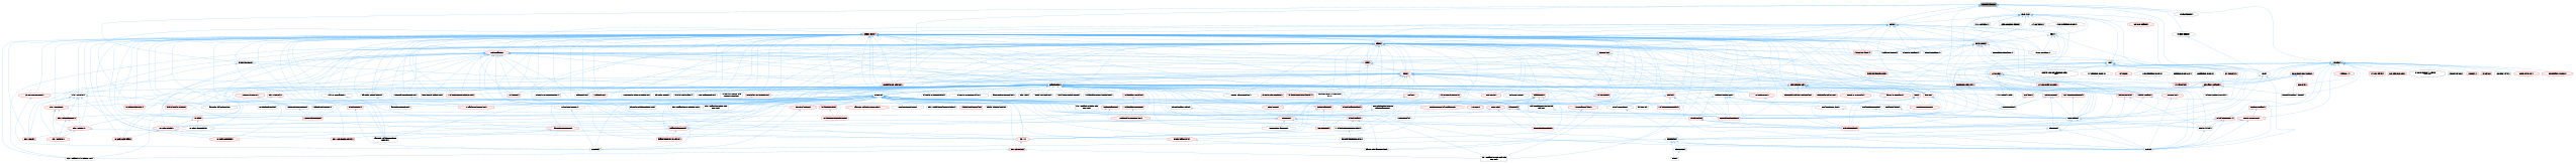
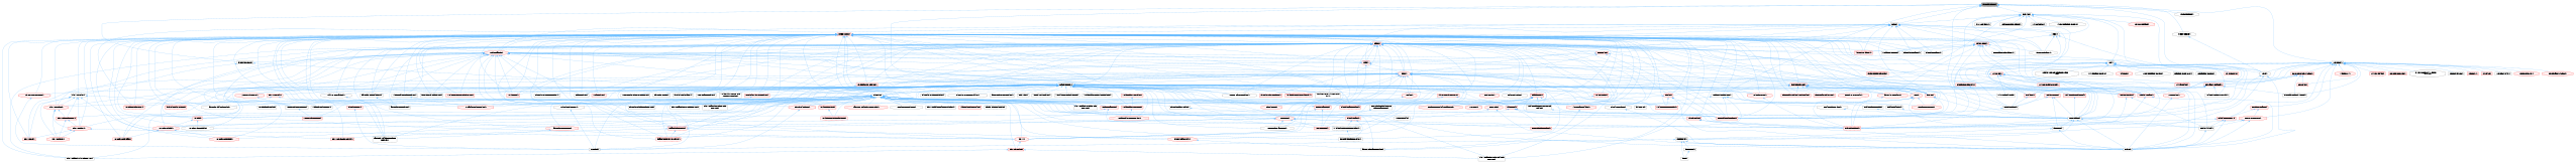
  digraph {
    node [color=red fillcolor="#FFF0F0" fontname=Helvetica fontsize=10 shape=octagon style=filled]
    edge [color=steelblue1 dir=back fontname=Helvetica fontsize=10 labelfontname=Helvetica labelfontsize=10 style=solid]
    n1 [color=gray40 fillcolor=grey60 fontcolor=black height=0.2 label="ThreadSingleton.h" shape=cylinder width=0.4]
    n2 [color=grey40 fillcolor=white height=0.2 label="BlueprintSupport.h" shape=box width=0.4]
    n3 [color=grey40 fillcolor=white height=0.2 label="Core.h" width=0.4]
    n4 [color=grey40 fillcolor=white height=0.2 label="CoreMisc.h" shape=box width=0.4]
    n5 [color=grey40 fillcolor=white height=0.2 label="CoreSharedPCH.h" shape=note width=0.4]
    n6 [color=grey40 fillcolor=white height=0.2 label="Script.h" shape=box width=0.4]
    n7 [color=grey40 fillcolor=white height=0.2 label="SoftObjectPath.h" shape=note width=0.4]
    n8 [color=grey40 fillcolor=white height=0.2 label="UObjectThreadContext.h" shape=box width=0.4]
    n9 [color=grey40 fillcolor=white height=0.2 label="MemStack.h" shape=note width=0.4]
    n10 [color=grey40 fillcolor=white height=0.2 label="ThreadIdleStats.h" width=0.4]
    n11 [color=grey40 fillcolor=white height=0.2 label="ThreadingBase.h" width=0.4]
    n12 [color=grey40 fillcolor=white height=0.2 label="Blueprint.h" shape=note width=0.4]
    n13 [color=grey40 fillcolor=white height=0.2 label="RigVMFunction.h" shape=cylinder width=0.4]
    n14 [color=grey40 fillcolor=white height=0.2 label="Engine.h" shape=note width=0.4]
    n15 [color=grey40 fillcolor=white height=0.2 label="CoreUObject.h" shape=box width=0.4]
    n16 [color=grey40 fillcolor=white height=0.2 label="SlateBasics.h" shape=cylinder width=0.4]
    n17 [color=grey40 fillcolor=white height=0.2 label="App.h" shape=cylinder width=0.4]
    n18 [height=0.2 label="PhysicsPublic.h" shape=note width=0.4]
    n19 [color=grey40 fillcolor=white height=0.2 label="AvoidanceManager.h" shape=note width=0.4]
    n20 [height=0.2 label="EngineBaseTypes.h" shape=box width=0.4]
    n21 [height=0.2 label="IOSInputInterface.h" width=0.4]
    n22 [color=grey40 fillcolor=white height=0.2 label="LinuxApplication.h" shape=note width=0.4]
    n23 [color=grey40 fillcolor=white height=0.2 label="MediaIOCorePlayerBase.h" shape=note width=0.4]
    n24 [height=0.2 label="ModuleManager.h" shape=note width=0.4]
    n25 [color=grey40 fillcolor=white height=0.2 label="NullApplication.h" shape=note width=0.4]
    n26 [color=grey40 fillcolor=white height=0.2 label="Stack.h" shape=note width=0.4]
    n27 [color=grey40 fillcolor=white height=0.2 label="WindowsFeedbackContext.h" width=0.4]
    n28 [height=0.2 label="CoreUObjectSharedPCH.h" shape=note width=0.4]
    n29 [height=0.2 label="K2Node_FunctionEntry.h" shape=cylinder width=0.4]
    n30 [color=grey40 fillcolor=white height=0.2 label="BlueprintMapLibrary.h" shape=note width=0.4]
    n31 [color=grey40 fillcolor=white height=0.2 label="BlueprintSetLibrary.h" shape=box width=0.4]
    n32 [height=0.2 label="Class.h" width=0.4]
    n33 [height=0.2 label="CoreNative.h" shape=box width=0.4]
    n34 [height=0.2 label="Field.h" shape=cylinder width=0.4]
    n35 [color=grey40 fillcolor=white height=0.2 label="DataTableFunctionLibrary.h" shape=box width=0.4]
    n36 [height=0.2 label="KismetArrayLibrary.h" shape=cylinder width=0.4]
    n37 [color=grey40 fillcolor=white height=0.2 label="KismetMathLibrary.h" width=0.4]
    n38 [height=0.2 label="Object.h" shape=note width=0.4]
    n39 [height=0.2 label="ObjectMacros.h" shape=note width=0.4]
    n40 [height=0.2 label="UObjectGlobals.h" width=0.4]
    n41 [height=0.2 label="ScriptMacros.h" shape=note width=0.4]
    n42 [height=0.2 label="BlueprintEditor.h" shape=cylinder width=0.4]
    n43 [color=grey40 fillcolor=white height=0.2 label="BlueprintEditorModule.h" shape=note width=0.4]
    n44 [height=0.2 label="BlueprintEditorSettings.h" shape=cylinder width=0.4]
    n45 [height=0.2 label="AISystemBase.h" shape=cylinder width=0.4]
    n46 [height=0.2 label="Engine.h" shape=cylinder width=0.4]
    n47 [height=0.2 label="GameViewportClient.h" width=0.4]
    n48 [height=0.2 label="LevelEditorViewportSettings.h" shape=box width=0.4]
    n49 [height=0.2 label="AISystem.h" width=0.4]
    n50 [height=0.2 label="LevelSequenceActor.h" width=0.4]
    n51 [height=0.2 label="LevelSequenceBindingReference.h" width=0.4]
    n52 [height=0.2 label="MovieSceneEventSection.h" shape=note width=0.4]
    n53 [height=0.2 label="ARFilter.h" width=0.4]
    n54 [height=0.2 label="AssetData.h" width=0.4]
    n55 [height=0.2 label="EdGraphSchema_K2.h" shape=cylinder width=0.4]
    n56 [height=0.2 label="CoreNet.h" shape=note width=0.4]
    n57 [height=0.2 label="MovieSceneSequenceHierarchy.h" shape=cylinder width=0.4]
    n58 [height=0.2 label="NavigationTypes.h" width=0.4]
    n59 [height=0.2 label="NoExportTypes.h" shape=box width=0.4]
    n60 [color=grey40 fillcolor=white height=0.2 label="AssetRegistryGenerator.h" width=0.4]
    n61 [height=0.2 label="GameplayCueManager.h" width=0.4]
    n62 [color=grey40 fillcolor=white height=0.2 label="GameplayAbilitiesDeveloper\lSettings.h" shape=cylinder width=0.4]
    n63 [color=grey40 fillcolor=white height=0.2 label="AbilitySystemGlobals.h" width=0.4]
    n64 [height=0.2 label="ArchiveReplaceObjectRef.h" shape=note width=0.4]
    n65 [color=grey40 fillcolor=white height=0.2 label="ArchiveUObjectFromStructured\lArchive.h" shape=note width=0.4]
    n66 [height=0.2 label="AudioSettings.h" shape=box width=0.4]
    n67 [color=grey40 fillcolor=white height=0.2 label="AutomatedLevelSequenceCapture.h" shape=box width=0.4]
    n68 [height=0.2 label="BlueprintActionDatabase.h" shape=note width=0.4]
    n69 [color=grey40 fillcolor=white height=0.2 label="BlueprintNamespaceHelper.h" shape=cylinder width=0.4]
    n70 [color=grey40 fillcolor=white height=0.2 label="BlueprintNamespaceRegistry.h" shape=note width=0.4]
    n71 [color=grey40 fillcolor=white height=0.2 label="BlueprintNamespaceUtilities.h" width=0.4]
    n72 [color=grey40 fillcolor=white height=0.2 label="CaptureCardMediaSource.h" shape=cylinder width=0.4]
    n73 [height=0.2 label="CookTagList.h" width=0.4]
    n74 [color=grey40 fillcolor=white height=0.2 label="EditorPathHelper.h" width=0.4]
    n75 [color=grey40 fillcolor=white height=0.2 label="EditorSettings.h" shape=note width=0.4]
    n76 [height=0.2 label="FbxTextureImportData.h" width=0.4]
    n77 [color=grey40 fillcolor=white height=0.2 label="GameplayCueSet.h" shape=note width=0.4]
    n78 [color=grey40 fillcolor=white height=0.2 label="GameplayTagRedirectors.h" shape=cylinder width=0.4]
    n79 [color=grey40 fillcolor=white height=0.2 label="GameplayTagsSettings.h" shape=note width=0.4]
    n80 [color=grey40 fillcolor=white height=0.2 label="GroomCacheImportOptions.h" shape=note width=0.4]
    n81 [height=0.2 label="IMovieSceneCustomClockSource.h" shape=box width=0.4]
    n82 [height=0.2 label="InputSettings.h" width=0.4]
    n83 [color=grey40 fillcolor=white height=0.2 label="LevelSequenceAnimSequence\lLink.h" shape=cylinder width=0.4]
    n84 [height=0.2 label="LinkerInstancingContext.h" shape=box width=0.4]
    n85 [height=0.2 label="LinkerLoad.h" shape=note width=0.4]
    n86 [color=grey40 fillcolor=white height=0.2 label="LinkerSave.h" shape=box width=0.4]
    n87 [height=0.2 label="MaterialInterface.h" shape=box width=0.4]
    n88 [height=0.2 label="MetasoundAssetBase.h" shape=note width=0.4]
    n89 [height=0.2 label="MetasoundAssetKey.h" width=0.4]
    n90 [color=grey40 fillcolor=white height=0.2 label="MetasoundAssetManager.h" shape=note width=0.4]
    n91 [height=0.2 label="MovieScene.h" shape=note width=0.4]
    n92 [color=grey40 fillcolor=white height=0.2 label="PluginBlueprintLibrary.h" shape=cylinder width=0.4]
    n93 [color=grey40 fillcolor=white height=0.2 label="PropertyEditorTestObject.h" width=0.4]
    n94 [color=grey40 fillcolor=white height=0.2 label="RedirectCollector.h" shape=cylinder width=0.4]
    n95 [height=0.2 label="RigVMTypeUtils.h" shape=box width=0.4]
    n96 [height=0.2 label="SoftObjectPtr.h" shape=cylinder width=0.4]
    n97 [color=grey40 fillcolor=white height=0.2 label="TestUndeclaredScriptStruct\lObjectReferences.h" shape=box width=0.4]
    n98 [color=grey40 fillcolor=white height=0.2 label="TraitWriter.h" shape=cylinder width=0.4]
    n99 [height=0.2 label="UMGEditorProjectSettings.h" width=0.4]
    n100 [color=grey40 fillcolor=white height=0.2 label="UserInterfaceSettings.h" shape=box width=0.4]
    n101 [color=grey40 fillcolor=white height=0.2 label="VPBookmarkSettings.h" shape=cylinder width=0.4]
    n102 [color=grey40 fillcolor=white height=0.2 label="WarnIfAssetsLoadedInScope.h" shape=cylinder width=0.4]
    n103 [color=grey40 fillcolor=white height=0.2 label="WidgetEditingProjectSettings.h" shape=note width=0.4]
    n104 [height=0.2 label="WorldPartitionActorDesc.h" shape=box width=0.4]
    n105 [height=0.2 label="WorldPartitionActorDescView.h" width=0.4]
    n106 [height=0.2 label="WorldPartitionActorFilter.h" shape=box width=0.4]
    n107 [color=grey40 fillcolor=white height=0.2 label="WorldPartitionDataLayerTo\lAssetCommandLet.h" shape=box width=0.4]
    n108 [color=grey40 fillcolor=white height=0.2 label="WorldPartitionStreamingDescriptor.h" shape=cylinder width=0.4]
    n109 [height=0.2 label="ExternalPackageHelper.h" shape=box width=0.4]
    n110 [color=grey40 fillcolor=white height=0.2 label="DuplicatedDataReader.h" shape=box width=0.4]
    n111 [color=grey40 fillcolor=white height=0.2 label="DuplicatedDataWriter.h" width=0.4]
    n112 [height=0.2 label="ParallelFor.h" shape=note width=0.4]
    n113 [height=0.2 label="AnimCompressionTypes.h" shape=box width=0.4]
    n114 [height=0.2 label="AnimTypes.h" shape=note width=0.4]
    n115 [height=0.2 label="AnimEncoding.h" shape=cylinder width=0.4]
    n116 [height=0.2 label="AnimCurveFilter.h" shape=cylinder width=0.4]
    n117 [height=0.2 label="ConcurrentLinearAllocator.h" shape=note width=0.4]
    n118 [height=0.2 label="Coroutine.h" shape=box width=0.4]
    n119 [color=grey40 fillcolor=white height=0.2 label="QueuedThreadPoolWrapper.h" shape=cylinder width=0.4]
    n120 [height=0.2 label="TaskGraphInterfaces.h" shape=box width=0.4]
    n121 [height=0.2 label="DrawElementTypes.h" shape=box width=0.4]
    n122 [color=grey40 fillcolor=white height=0.2 label="DynamicVertexSkinWeights\lAttribute.h" width=0.4]
    n123 [color=grey40 fillcolor=white height=0.2 label="HierarchicalLOD.h" shape=note width=0.4]
    n124 [height=0.2 label="IHierarchy.h" shape=box width=0.4]
    n125 [height=0.2 label="ITimeline.h" shape=box width=0.4]
    n126 [color=grey40 fillcolor=white height=0.2 label="MemStackUtility.h" shape=note width=0.4]
    n127 [height=0.2 label="ObservableArray.h" width=0.4]
    n128 [height=0.2 label="PrimitiveSceneProxy.h" shape=note width=0.4]
    n129 [height=0.2 label="RenderGraphAllocator.h" width=0.4]
    n130 [height=0.2 label="RendererInterface.h" shape=note width=0.4]
    n131 [height=0.2 label="SceneManagement.h" width=0.4]
    n132 [height=0.2 label="WidgetProxy.h" width=0.4]
    n133 [height=0.2 label="AnimBlueprint.h" shape=note width=0.4]
    n134 [height=0.2 label="EngineSharedPCH.h" shape=cylinder width=0.4]
    n135 [color=grey40 fillcolor=white height=0.2 label="AnimBlueprintFactory.h" width=0.4]
    n136 [color=grey40 fillcolor=white height=0.2 label="BPVariableDragDropAction.h" shape=cylinder width=0.4]
    n137 [height=0.2 label="BehaviorTree.h" width=0.4]
    n138 [color=grey40 fillcolor=white height=0.2 label="MyBlueprintItemDragDropAction.h" shape=cylinder width=0.4]
    n139 [height=0.2 label="BlueprintEditorUtils.h" width=0.4]
    n140 [color=grey40 fillcolor=white height=0.2 label="GameModeInfoCustomizer.h" shape=box width=0.4]
    n141 [height=0.2 label="BlueprintFactory.h" shape=box width=0.4]
    n142 [color=grey40 fillcolor=white height=0.2 label="BlueprintVariableNodeSpawner.h" shape=note width=0.4]
    n143 [color=grey40 fillcolor=white height=0.2 label="DisplayClusterBlueprint.h" shape=cylinder width=0.4]
    n144 [height=0.2 label="EdGraphSchema_K2_Actions.h" shape=cylinder width=0.4]
    n145 [height=0.2 label="FindInBlueprintManager.h" shape=cylinder width=0.4]
    n146 [color=grey40 fillcolor=white height=0.2 label="GameplayAbilityBlueprint.h" width=0.4]
    n147 [height=0.2 label="GeometryCollectionAssetNodes.h" width=0.4]
    n148 [height=0.2 label="K2Node.h" shape=cylinder width=0.4]
    n149 [color=grey40 fillcolor=white height=0.2 label="K2Node_MakeVariable.h" width=0.4]
    n150 [height=0.2 label="K2Node_Variable.h" width=0.4]
    n151 [height=0.2 label="K2Node_VariableGet.h" shape=note width=0.4]
    n152 [height=0.2 label="K2Node_VariableSet.h" width=0.4]
    n153 [height=0.2 label="KismetEditorUtilities.h" width=0.4]
    n154 [color=grey40 fillcolor=white height=0.2 label="LevelScriptBlueprint.h" shape=box width=0.4]
    n155 [color=grey40 fillcolor=white height=0.2 label="LevelSequenceDirector.h" width=0.4]
    n156 [height=0.2 label="MemberReference.h" shape=box width=0.4]
    n157 [color=grey40 fillcolor=white height=0.2 label="MovementUtils.h" shape=cylinder width=0.4]
    n158 [height=0.2 label="MovieSceneEvent.h" shape=cylinder width=0.4]
    n159 [height=0.2 label="MovieSceneEventSectionBase.h" shape=cylinder width=0.4]
    n160 [height=0.2 label="RigVMBlueprint.h" shape=note width=0.4]
    n161 [color=grey40 fillcolor=white height=0.2 label="RigVMEdGraphFunctionRefNode\lSpawner.h" shape=box width=0.4]
    n162 [color=grey40 fillcolor=white height=0.2 label="RigVMEdGraphUnitNodeSpawner.h" shape=note width=0.4]
    n163 [color=grey40 fillcolor=white height=0.2 label="RigVMEdGraphEnumNodeSpawner.h" shape=box width=0.4]
    n164 [color=grey40 fillcolor=white height=0.2 label="RigVMEdGraphTemplateNode\lSpawner.h" shape=cylinder width=0.4]
    n165 [color=grey40 fillcolor=white height=0.2 label="RigVMEdGraphVariableNode\lSpawner.h" shape=box width=0.4]
    n166 [color=grey40 fillcolor=white height=0.2 label="RigVMVariableDetailCustomization.h" shape=box width=0.4]
    n167 [height=0.2 label="SCS_Node.h" width=0.4]
    n168 [height=0.2 label="ThumbnailHelpers.h" width=0.4]
    n169 [color=grey40 fillcolor=white height=0.2 label="TimelineTemplate.h" width=0.4]
    n170 [height=0.2 label="WidgetBlueprintCompiler.h" shape=note width=0.4]
    n171 [color=grey40 fillcolor=white height=0.2 label="WidgetBlueprintFactory.h" shape=box width=0.4]
    n172 [height=0.2 label="RigVM.h" width=0.4]
    n173 [height=0.2 label="RigVMDeveloperTypeUtils.h" shape=note width=0.4]
    n174 [height=0.2 label="RigVMDispatchFactory.h" shape=note width=0.4]
    n175 [height=0.2 label="RigVMRegistry.h" width=0.4]
    n176 [height=0.2 label="RigVMSchema.h" width=0.4]
    n177 [height=0.2 label="RigVMStruct.h" shape=box width=0.4]
    n178 [height=0.2 label="RigVMTemplate.h" width=0.4]
    n179 [color=grey40 fillcolor=white height=0.2 label="UnrealEd.h" shape=note width=0.4]
    n180 [color=grey40 fillcolor=white height=0.2 label="EngineMinimal.h" shape=cylinder width=0.4]
    n181 [color=grey40 fillcolor=white height=0.2 label="SlateCore.h" shape=note width=0.4]
    n182 [color=grey40 fillcolor=white height=0.2 label="Slate.h" shape=box width=0.4]
    n183 [color=grey40 fillcolor=white height=0.2 label="SlateExtras.h" shape=note width=0.4]
    n184 [color=grey40 fillcolor=white height=0.2 label="AndroidFeedbackContext.h" width=0.4]
    n185 [color=grey40 fillcolor=white height=0.2 label="FeedbackContextAnsi.h" shape=note width=0.4]
    n186 [color=grey40 fillcolor=white height=0.2 label="IOSFeedbackContext.h" shape=box width=0.4]
    n187 [height=0.2 label="LevelEditorPlaySettings.h" shape=box width=0.4]
    n188 [color=grey40 fillcolor=white height=0.2 label="MallocBinnedCommonUtils.h" shape=box width=0.4]
    n189 [color=grey40 fillcolor=white height=0.2 label="MaterialInstanceUpdateParameter\lSet.h" width=0.4]
    n190 [height=0.2 label="ShaderParameterUtils.h" shape=note width=0.4]
    n191 [height=0.2 label="StreamableRenderAsset.h" shape=cylinder width=0.4]
    n192 [color=grey40 fillcolor=white height=0.2 label="UnixFeedbackContext.h" width=0.4]
    n193 [height=0.2 label="UtilsCore.h" width=0.4]
-   n194 [height=0.2 label="Actor.h" shape=box width=0.4]
+   n194 [height=0.2 label="Actor.h" width=0.4]
    n195 [height=0.2 label="ActorComponent.h" shape=cylinder width=0.4]
    n196 [color=grey40 fillcolor=white height=0.2 label="AnimNodeEditMode.h" shape=box width=0.4]
    n197 [height=0.2 label="BasedMovementUtils.h" width=0.4]
    n198 [height=0.2 label="ChaosDeformableSolverThreading.h" shape=box width=0.4]
    n199 [height=0.2 label="ChaosDeformableTypes.h" shape=note width=0.4]
    n200 [height=0.2 label="AssetBundleData.h" shape=cylinder width=0.4]
    n1 -> n2
    n1 -> n3
    n1 -> n4
    n1 -> n5
    n1 -> n6
    n1 -> n7
    n1 -> n8
    n1 -> n9
    n1 -> n10
    n1 -> n11
    n2 -> n12
    n2 -> n13
    n3 -> n14
    n3 -> n15
    n3 -> n16
    n4 -> n3
    n4 -> n5
    n4 -> n6
    n4 -> n17
    n4 -> n18
    n4 -> n19
    n4 -> n20
    n4 -> n21
    n4 -> n22
    n4 -> n23
    n4 -> n24
    n4 -> n25
    n4 -> n26
    n4 -> n27
    n5 -> n28
    n6 -> n15
    n6 -> n26
    n6 -> n28
    n6 -> n29
    n6 -> n30
    n6 -> n31
    n6 -> n32
    n6 -> n33
    n6 -> n34
    n6 -> n35
    n6 -> n36
    n6 -> n37
    n6 -> n38
    n6 -> n39
    n6 -> n40
    n6 -> n41
    n7 -> n12
    n7 -> n42
    n7 -> n43
    n7 -> n44
    n7 -> n45
    n7 -> n46
    n7 -> n47
    n7 -> n48
    n7 -> n49
    n7 -> n50
    n7 -> n51
    n7 -> n52
    n7 -> n53
    n7 -> n54
    n7 -> n55
    n7 -> n56
    n7 -> n57
    n7 -> n58
    n7 -> n59
    n7 -> n60
    n7 -> n61
    n7 -> n62
    n7 -> n63
    n7 -> n64
    n7 -> n65
    n7 -> n66
    n7 -> n67
    n7 -> n68
    n7 -> n69
    n7 -> n70
    n7 -> n71
    n7 -> n72
    n7 -> n73
    n7 -> n74
    n7 -> n75
    n7 -> n76
    n7 -> n77
    n7 -> n78
    n7 -> n79
    n7 -> n80
    n7 -> n81
    n7 -> n82
    n7 -> n83
    n7 -> n84
    n7 -> n85
    n7 -> n86
    n7 -> n87
    n7 -> n88
    n7 -> n89
    n7 -> n90
    n7 -> n91
    n7 -> n92
    n7 -> n93
    n7 -> n94
    n7 -> n95
    n7 -> n96
    n7 -> n97
    n7 -> n98
    n7 -> n99
    n7 -> n100
    n7 -> n101
    n7 -> n102
    n7 -> n103
    n7 -> n104
    n7 -> n105
    n7 -> n106
    n7 -> n107
    n7 -> n108
    n8 -> n28
    n8 -> n86
    n8 -> n109
    n8 -> n110
    n8 -> n111
    n9 -> n3
    n9 -> n5
    n9 -> n112
    n9 -> n113
    n9 -> n114
    n9 -> n115
    n9 -> n116
    n9 -> n117
    n9 -> n118
    n9 -> n119
    n9 -> n120
    n9 -> n121
    n9 -> n122
    n9 -> n123
    n9 -> n124
    n9 -> n125
    n9 -> n126
    n9 -> n127
    n9 -> n128
    n9 -> n129
    n9 -> n130
    n9 -> n131
    n9 -> n132
    n11 -> n3
    n12 -> n14
    n12 -> n29
    n12 -> n42
    n12 -> n43
    n12 -> n44
    n12 -> n133
    n12 -> n134
    n12 -> n135
    n12 -> n136
    n12 -> n137
    n12 -> n138
    n12 -> n139
    n12 -> n140
    n12 -> n141
    n12 -> n142
    n12 -> n143
    n12 -> n144
    n12 -> n145
    n12 -> n146
    n12 -> n147
    n12 -> n148
    n12 -> n149
    n12 -> n150
    n12 -> n151
    n12 -> n152
    n12 -> n153
    n12 -> n154
    n12 -> n155
    n12 -> n156
    n12 -> n157
    n12 -> n158
    n12 -> n159
    n12 -> n160
    n12 -> n161
    n12 -> n162
    n12 -> n163
    n12 -> n164
    n12 -> n165
    n12 -> n166
    n12 -> n167
    n12 -> n168
    n12 -> n169
    n12 -> n170
    n12 -> n171
    n13 -> n172
    n13 -> n173
    n13 -> n174
    n13 -> n175
    n13 -> n176
    n13 -> n177
    n13 -> n178
    n15 -> n14
    n15 -> n16
    n15 -> n180
    n15 -> n181
    n16 -> n14
    n16 -> n179
    n16 -> n182
    n16 -> n183
    n17 -> n3
    n17 -> n5
    n17 -> n18
    n17 -> n112
    n17 -> n184
    n17 -> n185
    n17 -> n186
    n17 -> n187
    n17 -> n188
    n17 -> n189
    n17 -> n190
    n17 -> n191
    n17 -> n192
    n17 -> n193
    n20 -> n14
    n20 -> n45
    n20 -> n46
    n20 -> n47
    n20 -> n48
    n20 -> n134
    n20 -> n194
    n20 -> n195
    n20 -> n196
    n20 -> n197
    n20 -> n198
    n20 -> n199
    n24 -> n5
    n24 -> n15
    n24 -> n181
    n26 -> n15
    n26 -> n28
    n26 -> n37
    n26 -> n41
    n32 -> n7
    n32 -> n12
    n32 -> n15
    n32 -> n20
    n32 -> n28
    n32 -> n44
    n32 -> n52
    n32 -> n53
    n32 -> n54
    n32 -> n55
    n32 -> n56
    n32 -> n57
    n32 -> n58
    n32 -> n136
    n32 -> n138
    n32 -> n139
    n32 -> n144
    n32 -> n153
    n32 -> n156
    n32 -> n172
    n32 -> n174
    n32 -> n175
    n32 -> n177
    n32 -> n178
    n32 -> n187
    n32 -> n200
    n33 -> n15
    n33 -> n28
    n33 -> n32
    n33 -> n34
    n34 -> n32
    n34 -> n56
    n34 -> n142
    n34 -> n172
    n38 -> n7
    n38 -> n12
    n38 -> n15
    n38 -> n19
    n38 -> n20
    n38 -> n28
    n38 -> n32
    n38 -> n33
    n38 -> n34
    n38 -> n36
    n38 -> n44
    n38 -> n45
    n38 -> n46
    n38 -> n48
    n38 -> n50
    n38 -> n54
    n38 -> n55
    n38 -> n56
    n38 -> n58
    n38 -> n60
    n38 -> n62
    n38 -> n63
    n38 -> n64
    n38 -> n68
    n38 -> n73
    n38 -> n74
    n38 -> n75
    n38 -> n78
    n38 -> n79
    n38 -> n82
    n38 -> n83
    n38 -> n87
    n38 -> n90
    n38 -> n91
    n38 -> n93
    n38 -> n96
    n38 -> n99
    n38 -> n103
    n38 -> n137
    n38 -> n142
    n38 -> n144
    n38 -> n148
    n38 -> n153
    n38 -> n161
    n38 -> n162
    n38 -> n163
    n38 -> n164
    n38 -> n165
    n38 -> n167
    n38 -> n169
    n38 -> n172
    n38 -> n178
    n38 -> n187
    n38 -> n191
    n38 -> n194
    n38 -> n195
    n39 -> n7
    n39 -> n8
    n39 -> n12
    n39 -> n13
    n39 -> n15
    n39 -> n19
    n39 -> n20
    n39 -> n28
    n39 -> n29
    n39 -> n30
    n39 -> n31
    n39 -> n32
    n39 -> n34
    n39 -> n35
    n39 -> n36
    n39 -> n37
    n39 -> n38
    n39 -> n40
    n39 -> n44
    n39 -> n45
    n39 -> n46
    n39 -> n47
    n39 -> n48
    n39 -> n49
    n39 -> n50
    n39 -> n51
    n39 -> n52
    n39 -> n53
    n39 -> n54
    n39 -> n55
    n39 -> n56
    n39 -> n57
    n39 -> n58
    n39 -> n61
    n39 -> n62
    n39 -> n63
    n39 -> n66
    n39 -> n67
    n39 -> n72
    n39 -> n75
    n39 -> n76
    n39 -> n77
    n39 -> n78
    n39 -> n79
    n39 -> n81
    n39 -> n83
    n39 -> n85
    n39 -> n87
    n39 -> n91
    n39 -> n92
    n39 -> n93
    n39 -> n99
    n39 -> n100
    n39 -> n103
    n39 -> n104
    n39 -> n107
    n39 -> n113
    n39 -> n114
    n39 -> n133
    n39 -> n135
    n39 -> n137
    n39 -> n140
    n39 -> n141
    n39 -> n142
    n39 -> n144
    n39 -> n145
    n39 -> n146
    n39 -> n148
    n39 -> n149
    n39 -> n150
    n39 -> n151
    n39 -> n152
    n39 -> n154
    n39 -> n156
    n39 -> n158
    n39 -> n161
    n39 -> n162
    n39 -> n163
    n39 -> n164
    n39 -> n165
    n39 -> n167
    n39 -> n168
    n39 -> n169
    n39 -> n171
    n39 -> n172
    n39 -> n175
    n39 -> n177
    n39 -> n178
    n39 -> n187
    n39 -> n191
    n39 -> n194
    n39 -> n195
    n39 -> n198
    n39 -> n199
    n40 -> n2
    n40 -> n7
    n40 -> n15
    n40 -> n28
    n40 -> n29
    n40 -> n32
    n40 -> n34
    n40 -> n44
    n40 -> n54
    n40 -> n55
    n40 -> n56
    n40 -> n70
    n40 -> n72
    n40 -> n75
    n40 -> n81
    n40 -> n83
    n40 -> n89
    n40 -> n90
    n40 -> n91
    n40 -> n142
    n40 -> n144
    n40 -> n145
    n40 -> n148
    n40 -> n149
    n40 -> n150
    n40 -> n151
    n40 -> n152
    n40 -> n172
    n40 -> n195
    n41 -> n15
    n41 -> n19
    n41 -> n28
    n41 -> n30
    n41 -> n31
    n41 -> n35
    n41 -> n36
    n41 -> n37
    n41 -> n47
    n41 -> n87
    n41 -> n195
    n42 -> n136
    n42 -> n138
    n43 -> n42
    n45 -> n49
    n46 -> n14
    n46 -> n51
    n46 -> n52
    n46 -> n134
    n47 -> n134
    n48 -> n179
    n53 -> n59
    n54 -> n55
    n54 -> n59
    n54 -> n60
    n54 -> n61
    n54 -> n109
    n54 -> n134
    n55 -> n139
    n55 -> n144
    n55 -> n173
    n56 -> n15
    n56 -> n28
    n58 -> n134
    n61 -> n62
    n63 -> n62
    n64 -> n15
    n65 -> n28
    n76 -> n179
    n78 -> n79
    n82 -> n14
    n84 -> n54
    n84 -> n85
    n85 -> n15
    n85 -> n28
    n85 -> n109
    n85 -> n148
    n87 -> n14
    n87 -> n134
    n89 -> n90
    n90 -> n88
    n94 -> n15
    n95 -> n173
    n95 -> n178
    n96 -> n15
    n96 -> n28
    n96 -> n44
    n96 -> n65
    n96 -> n85
    n96 -> n97
    n96 -> n158
    n96 -> n200
    n97 -> n59
    n103 -> n99
    n104 -> n105
    n106 -> n104
    n110 -> n15
    n111 -> n15
    n112 -> n5
    n114 -> n14
    n114 -> n83
    n114 -> n113
    n114 -> n115
    n114 -> n134
    n114 -> n180
    n114 -> n196
    n117 -> n112
    n117 -> n118
    n117 -> n119
    n117 -> n120
    n117 -> n195
    n120 -> n5
    n120 -> n87
    n120 -> n112
    n120 -> n119
    n120 -> n188
    n128 -> n14
    n128 -> n134
    n128 -> n180
    n130 -> n128
    n130 -> n131
    n131 -> n14
    n131 -> n134
    n131 -> n180
    n133 -> n14
    n133 -> n134
    n135 -> n179
    n138 -> n136
    n139 -> n140
    n141 -> n179
    n148 -> n149
    n148 -> n150
    n150 -> n151
    n150 -> n152
    n153 -> n140
    n156 -> n134
    n156 -> n150
    n158 -> n159
    n160 -> n161
    n160 -> n162
    n167 -> n14
    n167 -> n157
    n168 -> n179
    n169 -> n14
    n172 -> n160
    n174 -> n175
    n174 -> n176
    n175 -> n172
    n175 -> n176
    n175 -> n177
    n178 -> n174
    n178 -> n175
    n178 -> n176
    n180 -> n14
    n181 -> n14
    n181 -> n16
    n183 -> n182
    n187 -> n179
    n190 -> n134
    n194 -> n50
    n194 -> n134
    n194 -> n153
    n194 -> n168
    n194 -> n180
    n195 -> n134
    n195 -> n180
    n200 -> n7
    n200 -> n54
    n200 -> n59
  }
